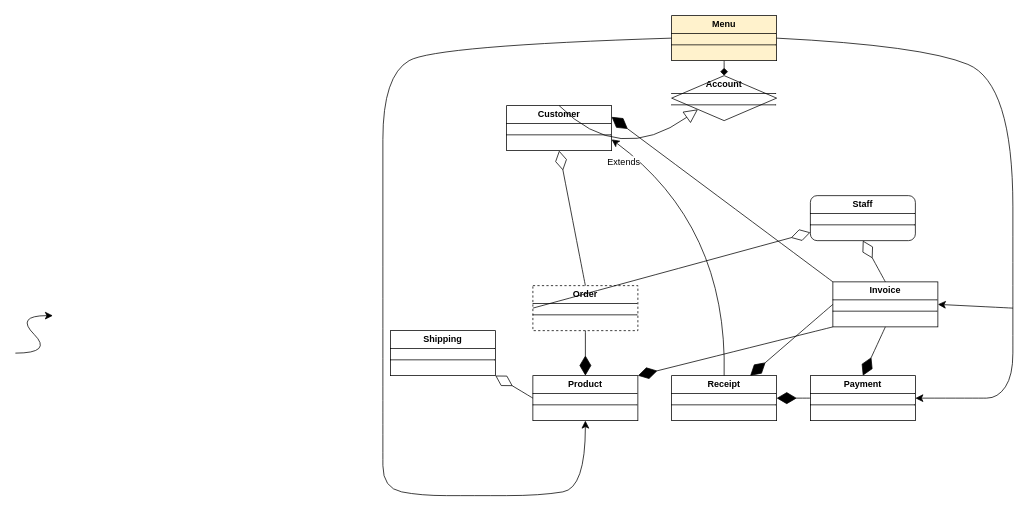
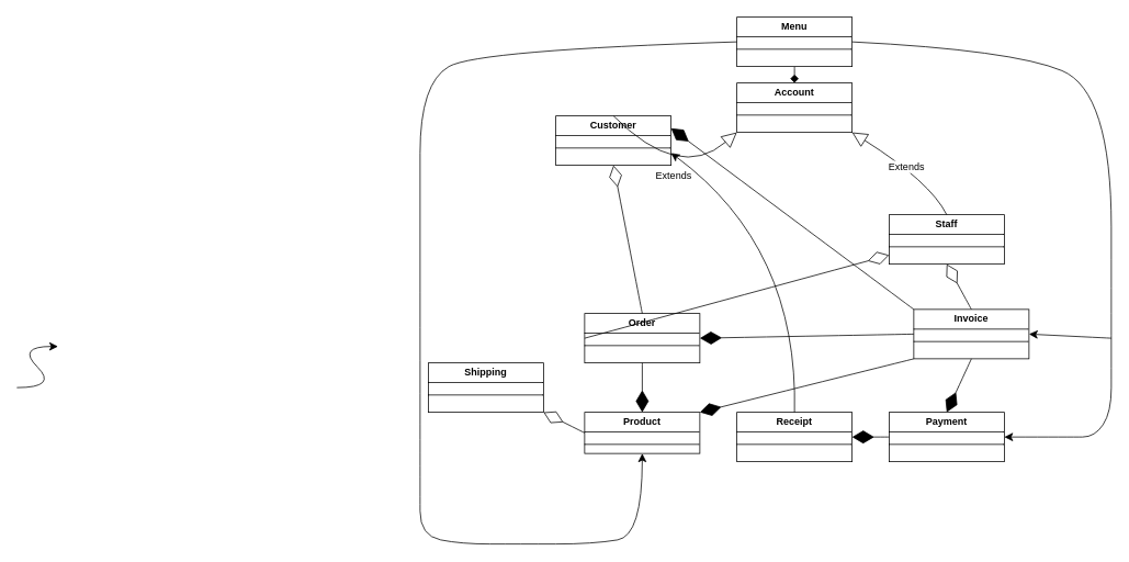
  <mxCell id="0" />
  <mxCell id="1" parent="0" />
  <mxCell id="2" value="&lt;p style=&quot;margin:0px;margin-top:4px;text-align:center;&quot;&gt;&lt;b&gt;Shipping&lt;/b&gt;&lt;/p&gt;&lt;hr size=&quot;1&quot; style=&quot;border-style:solid;&quot;&gt;&lt;div style=&quot;height:2px;&quot;&gt;&lt;/div&gt;&lt;hr size=&quot;1&quot; style=&quot;border-style:solid;&quot;&gt;&lt;div style=&quot;height:2px;&quot;&gt;&lt;/div&gt;" style="verticalAlign=top;align=left;overflow=fill;html=1;whiteSpace=wrap;" parent="1" vertex="1"><mxGeometry x="520" y="440" width="140" height="60" as="geometry" /></mxCell>
  <mxCell id="3" value="" style="edgeStyle=none;curved=1;rounded=0;orthogonalLoop=1;jettySize=auto;html=1;fontSize=12;startSize=8;endSize=8;endArrow=diamond;" parent="1" source="4" target="7" edge="1"><mxGeometry relative="1" as="geometry" /></mxCell>
- <mxCell id="4" value="&lt;p style=&quot;margin:0px;margin-top:4px;text-align:center;&quot;&gt;&lt;b&gt;Menu&lt;/b&gt;&lt;/p&gt;&lt;hr size=&quot;1&quot; style=&quot;border-style:solid;&quot;&gt;&lt;div style=&quot;height:2px;&quot;&gt;&lt;/div&gt;&lt;hr size=&quot;1&quot; style=&quot;border-style:solid;&quot;&gt;&lt;div style=&quot;height:2px;&quot;&gt;&lt;/div&gt;" style="verticalAlign=top;align=left;overflow=fill;html=1;whiteSpace=wrap;fillColor=#fff2cc;" parent="1" vertex="1"><mxGeometry x="895" y="20" width="140" height="60" as="geometry" /></mxCell>
+ <mxCell id="4" value="&lt;p style=&quot;margin:0px;margin-top:4px;text-align:center;&quot;&gt;&lt;b&gt;Menu&lt;/b&gt;&lt;/p&gt;&lt;hr size=&quot;1&quot; style=&quot;border-style:solid;&quot;&gt;&lt;div style=&quot;height:2px;&quot;&gt;&lt;/div&gt;&lt;hr size=&quot;1&quot; style=&quot;border-style:solid;&quot;&gt;&lt;div style=&quot;height:2px;&quot;&gt;&lt;/div&gt;" style="verticalAlign=top;align=left;overflow=fill;html=1;whiteSpace=wrap;" parent="1" vertex="1"><mxGeometry x="895" y="20" width="140" height="60" as="geometry" /></mxCell>
  <mxCell id="5" value="&lt;p style=&quot;margin:0px;margin-top:4px;text-align:center;&quot;&gt;&lt;b&gt;Customer&lt;/b&gt;&lt;/p&gt;&lt;hr size=&quot;1&quot; style=&quot;border-style:solid;&quot;&gt;&lt;div style=&quot;height:2px;&quot;&gt;&lt;/div&gt;&lt;hr size=&quot;1&quot; style=&quot;border-style:solid;&quot;&gt;&lt;div style=&quot;height:2px;&quot;&gt;&lt;/div&gt;" style="verticalAlign=top;align=left;overflow=fill;html=1;whiteSpace=wrap;" parent="1" vertex="1"><mxGeometry x="675" y="140" width="140" height="60" as="geometry" /></mxCell>
- <mxCell id="6" value="&lt;p style=&quot;margin:0px;margin-top:4px;text-align:center;&quot;&gt;&lt;b&gt;Staff&lt;/b&gt;&lt;/p&gt;&lt;hr size=&quot;1&quot; style=&quot;border-style:solid;&quot;&gt;&lt;div style=&quot;height:2px;&quot;&gt;&lt;/div&gt;&lt;hr size=&quot;1&quot; style=&quot;border-style:solid;&quot;&gt;&lt;div style=&quot;height:2px;&quot;&gt;&lt;/div&gt;" style="verticalAlign=top;align=left;overflow=fill;html=1;whiteSpace=wrap;rounded=1;" parent="1" vertex="1"><mxGeometry x="1080" y="260" width="140" height="60" as="geometry" /></mxCell>
- <mxCell id="7" value="&lt;p style=&quot;margin:0px;margin-top:4px;text-align:center;&quot;&gt;&lt;b&gt;Account&lt;/b&gt;&lt;/p&gt;&lt;hr size=&quot;1&quot; style=&quot;border-style:solid;&quot;&gt;&lt;div style=&quot;height:2px;&quot;&gt;&lt;/div&gt;&lt;hr size=&quot;1&quot; style=&quot;border-style:solid;&quot;&gt;&lt;div style=&quot;height:2px;&quot;&gt;&lt;/div&gt;" style="rhombus;verticalAlign=top;align=left;overflow=fill;html=1;whiteSpace=wrap;" parent="1" vertex="1"><mxGeometry x="895" y="100" width="140" height="60" as="geometry" /></mxCell>
+ <mxCell id="6" value="&lt;p style=&quot;margin:0px;margin-top:4px;text-align:center;&quot;&gt;&lt;b&gt;Staff&lt;/b&gt;&lt;/p&gt;&lt;hr size=&quot;1&quot; style=&quot;border-style:solid;&quot;&gt;&lt;div style=&quot;height:2px;&quot;&gt;&lt;/div&gt;&lt;hr size=&quot;1&quot; style=&quot;border-style:solid;&quot;&gt;&lt;div style=&quot;height:2px;&quot;&gt;&lt;/div&gt;" style="verticalAlign=top;align=left;overflow=fill;html=1;whiteSpace=wrap;" parent="1" vertex="1"><mxGeometry x="1080" y="260" width="140" height="60" as="geometry" /></mxCell>
+ <mxCell id="7" value="&lt;p style=&quot;margin:0px;margin-top:4px;text-align:center;&quot;&gt;&lt;b&gt;Account&lt;/b&gt;&lt;/p&gt;&lt;hr size=&quot;1&quot; style=&quot;border-style:solid;&quot;&gt;&lt;div style=&quot;height:2px;&quot;&gt;&lt;/div&gt;&lt;hr size=&quot;1&quot; style=&quot;border-style:solid;&quot;&gt;&lt;div style=&quot;height:2px;&quot;&gt;&lt;/div&gt;" style="verticalAlign=top;align=left;overflow=fill;html=1;whiteSpace=wrap;" parent="1" vertex="1"><mxGeometry x="895" y="100" width="140" height="60" as="geometry" /></mxCell>
  <mxCell id="8" value="&lt;p style=&quot;margin:0px;margin-top:4px;text-align:center;&quot;&gt;&lt;b&gt;Invoice&lt;/b&gt;&lt;/p&gt;&lt;hr size=&quot;1&quot; style=&quot;border-style:solid;&quot;&gt;&lt;div style=&quot;height:2px;&quot;&gt;&lt;/div&gt;&lt;hr size=&quot;1&quot; style=&quot;border-style:solid;&quot;&gt;&lt;div style=&quot;height:2px;&quot;&gt;&lt;/div&gt;" style="verticalAlign=top;align=left;overflow=fill;html=1;whiteSpace=wrap;" parent="1" vertex="1"><mxGeometry x="1110" y="375" width="140" height="60" as="geometry" /></mxCell>
- <mxCell id="9" value="&lt;p style=&quot;margin:0px;margin-top:4px;text-align:center;&quot;&gt;&lt;b&gt;Order&lt;/b&gt;&lt;/p&gt;&lt;hr size=&quot;1&quot; style=&quot;border-style:solid;&quot;&gt;&lt;div style=&quot;height:2px;&quot;&gt;&lt;/div&gt;&lt;hr size=&quot;1&quot; style=&quot;border-style:solid;&quot;&gt;&lt;div style=&quot;height:2px;&quot;&gt;&lt;/div&gt;" style="verticalAlign=top;align=left;overflow=fill;html=1;whiteSpace=wrap;dashed=1;" parent="1" vertex="1"><mxGeometry x="710" y="380" width="140" height="60" as="geometry" /></mxCell>
- <mxCell id="10" value="&lt;p style=&quot;margin:0px;margin-top:4px;text-align:center;&quot;&gt;&lt;b&gt;Product&lt;/b&gt;&lt;/p&gt;&lt;hr size=&quot;1&quot; style=&quot;border-style:solid;&quot;&gt;&lt;div style=&quot;height:2px;&quot;&gt;&lt;/div&gt;&lt;hr size=&quot;1&quot; style=&quot;border-style:solid;&quot;&gt;&lt;div style=&quot;height:2px;&quot;&gt;&lt;/div&gt;" style="verticalAlign=top;align=left;overflow=fill;html=1;whiteSpace=wrap;" parent="1" vertex="1"><mxGeometry x="710" y="500" width="140" height="60" as="geometry" /></mxCell>
+ <mxCell id="9" value="&lt;p style=&quot;margin:0px;margin-top:4px;text-align:center;&quot;&gt;&lt;b&gt;Order&lt;/b&gt;&lt;/p&gt;&lt;hr size=&quot;1&quot; style=&quot;border-style:solid;&quot;&gt;&lt;div style=&quot;height:2px;&quot;&gt;&lt;/div&gt;&lt;hr size=&quot;1&quot; style=&quot;border-style:solid;&quot;&gt;&lt;div style=&quot;height:2px;&quot;&gt;&lt;/div&gt;" style="verticalAlign=top;align=left;overflow=fill;html=1;whiteSpace=wrap;" parent="1" vertex="1"><mxGeometry x="710" y="380" width="140" height="60" as="geometry" /></mxCell>
+ <mxCell id="10" value="&lt;p style=&quot;margin:0px;margin-top:4px;text-align:center;&quot;&gt;&lt;b&gt;Product&lt;/b&gt;&lt;/p&gt;&lt;hr size=&quot;1&quot; style=&quot;border-style:solid;&quot;&gt;&lt;div style=&quot;height:2px;&quot;&gt;&lt;/div&gt;&lt;hr size=&quot;1&quot; style=&quot;border-style:solid;&quot;&gt;&lt;div style=&quot;height:2px;&quot;&gt;&lt;/div&gt;" style="verticalAlign=top;align=left;overflow=fill;html=1;whiteSpace=wrap;" parent="1" vertex="1"><mxGeometry x="710" y="500" width="140" height="50" as="geometry" /></mxCell>
  <mxCell id="11" value="&lt;p style=&quot;margin:0px;margin-top:4px;text-align:center;&quot;&gt;&lt;b&gt;Receipt&lt;/b&gt;&lt;/p&gt;&lt;hr size=&quot;1&quot; style=&quot;border-style:solid;&quot;&gt;&lt;div style=&quot;height:2px;&quot;&gt;&lt;/div&gt;&lt;hr size=&quot;1&quot; style=&quot;border-style:solid;&quot;&gt;&lt;div style=&quot;height:2px;&quot;&gt;&lt;/div&gt;" style="verticalAlign=top;align=left;overflow=fill;html=1;whiteSpace=wrap;" parent="1" vertex="1"><mxGeometry x="895" y="500" width="140" height="60" as="geometry" /></mxCell>
  <mxCell id="12" value="&lt;p style=&quot;margin:0px;margin-top:4px;text-align:center;&quot;&gt;&lt;b&gt;Payment&lt;/b&gt;&lt;/p&gt;&lt;hr size=&quot;1&quot; style=&quot;border-style:solid;&quot;&gt;&lt;div style=&quot;height:2px;&quot;&gt;&lt;/div&gt;&lt;hr size=&quot;1&quot; style=&quot;border-style:solid;&quot;&gt;&lt;div style=&quot;height:2px;&quot;&gt;&lt;/div&gt;" style="verticalAlign=top;align=left;overflow=fill;html=1;whiteSpace=wrap;" parent="1" vertex="1"><mxGeometry x="1080" y="500" width="140" height="60" as="geometry" /></mxCell>
  <mxCell id="13" style="edgeStyle=none;curved=1;rounded=0;orthogonalLoop=1;jettySize=auto;html=1;exitX=0.75;exitY=0;exitDx=0;exitDy=0;fontSize=12;startSize=8;endSize=8;" parent="1" source="4" target="4" edge="1"><mxGeometry relative="1" as="geometry" /></mxCell>
  <mxCell id="14" value="" style="endArrow=diamondThin;endFill=1;endSize=24;html=1;rounded=0;fontSize=12;curved=1;exitX=0.5;exitY=1;exitDx=0;exitDy=0;entryX=0.5;entryY=0;entryDx=0;entryDy=0;" parent="1" source="9" target="10" edge="1"><mxGeometry width="160" relative="1" as="geometry"><mxPoint x="960" y="420" as="sourcePoint" /><mxPoint x="810" y="470" as="targetPoint" /></mxGeometry></mxCell>
  <mxCell id="15" value="" style="endArrow=diamondThin;endFill=1;endSize=24;html=1;rounded=0;fontSize=12;curved=1;entryX=0.5;entryY=0;entryDx=0;entryDy=0;exitX=0.5;exitY=1;exitDx=0;exitDy=0;" parent="1" source="8" target="12" edge="1"><mxGeometry width="160" relative="1" as="geometry"><mxPoint x="1100" y="410" as="sourcePoint" /><mxPoint x="920" y="410" as="targetPoint" /></mxGeometry></mxCell>
  <mxCell id="16" value="" style="endArrow=diamondThin;endFill=0;endSize=24;html=1;rounded=0;fontSize=12;curved=1;entryX=0.5;entryY=1;entryDx=0;entryDy=0;exitX=0.5;exitY=0;exitDx=0;exitDy=0;" parent="1" source="9" target="5" edge="1"><mxGeometry width="160" relative="1" as="geometry"><mxPoint x="760" y="340" as="sourcePoint" /><mxPoint x="920" y="340" as="targetPoint" /></mxGeometry></mxCell>
  <mxCell id="17" value="" style="endArrow=diamondThin;endFill=0;endSize=24;html=1;rounded=0;fontSize=12;curved=1;entryX=0.5;entryY=1;entryDx=0;entryDy=0;exitX=0.5;exitY=0;exitDx=0;exitDy=0;" parent="1" source="8" target="6" edge="1"><mxGeometry width="160" relative="1" as="geometry"><mxPoint x="810" y="340" as="sourcePoint" /><mxPoint x="970" y="340" as="targetPoint" /></mxGeometry></mxCell>
  <mxCell id="18" value="" style="endArrow=diamondThin;endFill=0;endSize=24;html=1;rounded=0;fontSize=12;curved=1;exitX=0;exitY=0.5;exitDx=0;exitDy=0;" parent="1" source="9" target="6" edge="1"><mxGeometry width="160" relative="1" as="geometry"><mxPoint x="660" y="680" as="sourcePoint" /><mxPoint x="660" y="620" as="targetPoint" /></mxGeometry></mxCell>
  <mxCell id="19" value="" style="endArrow=diamondThin;endFill=0;endSize=24;html=1;rounded=0;fontSize=12;curved=1;entryX=1;entryY=1;entryDx=0;entryDy=0;exitX=0;exitY=0.5;exitDx=0;exitDy=0;" parent="1" source="10" target="2" edge="1"><mxGeometry width="160" relative="1" as="geometry"><mxPoint x="660" y="620" as="sourcePoint" /><mxPoint x="660" y="560" as="targetPoint" /></mxGeometry></mxCell>
  <mxCell id="20" value="" style="endArrow=diamondThin;endFill=1;endSize=24;html=1;rounded=0;fontSize=12;curved=1;exitX=0;exitY=0.5;exitDx=0;exitDy=0;entryX=1;entryY=0.5;entryDx=0;entryDy=0;" parent="1" source="12" target="11" edge="1"><mxGeometry width="160" relative="1" as="geometry"><mxPoint x="830" y="510" as="sourcePoint" /><mxPoint x="1050" y="490" as="targetPoint" /></mxGeometry></mxCell>
  <mxCell id="21" value="" style="endArrow=classic;html=1;rounded=0;fontSize=12;startSize=8;endSize=8;curved=1;exitX=0.5;exitY=0;exitDx=0;exitDy=0;entryX=1;entryY=0.75;entryDx=0;entryDy=0;" parent="1" source="11" target="5" edge="1"><mxGeometry width="50" height="50" relative="1" as="geometry"><mxPoint x="870" y="370" as="sourcePoint" /><mxPoint x="860" y="290" as="targetPoint" /><Array as="points"><mxPoint x="970" y="300" /></Array></mxGeometry></mxCell>
  <mxCell id="22" value="" style="endArrow=classic;html=1;rounded=0;fontSize=12;startSize=8;endSize=8;curved=1;entryX=1;entryY=0.5;entryDx=0;entryDy=0;" parent="1" target="8" edge="1"><mxGeometry width="50" height="50" relative="1" as="geometry"><mxPoint x="1350" y="410" as="sourcePoint" /><mxPoint x="920" y="320" as="targetPoint" /></mxGeometry></mxCell>
  <mxCell id="23" value="" style="endArrow=classic;html=1;rounded=0;fontSize=12;startSize=8;endSize=8;curved=1;exitX=0;exitY=0.5;exitDx=0;exitDy=0;entryX=0.5;entryY=1;entryDx=0;entryDy=0;" parent="1" source="4" target="10" edge="1"><mxGeometry width="50" height="50" relative="1" as="geometry"><mxPoint x="870" y="370" as="sourcePoint" /><mxPoint x="630" y="700" as="targetPoint" /><Array as="points"><mxPoint x="580" y="60" /><mxPoint x="510" y="100" /><mxPoint x="510" y="270" /><mxPoint x="510" y="440" /><mxPoint x="510" y="590" /><mxPoint x="510" y="650" /><mxPoint x="560" y="660" /><mxPoint x="630" y="660" /><mxPoint x="720" y="660" /><mxPoint x="780" y="650" /></Array></mxGeometry></mxCell>
  <mxCell id="24" value="Extends" style="endArrow=block;endSize=16;endFill=0;html=1;rounded=0;fontSize=12;curved=1;exitX=0.5;exitY=0;exitDx=0;exitDy=0;entryX=0;entryY=1;entryDx=0;entryDy=0;" parent="1" source="5" target="7" edge="1"><mxGeometry width="160" relative="1" as="geometry"><mxPoint x="735" y="220" as="sourcePoint" /><mxPoint x="895" y="220" as="targetPoint" /><Array as="points"><mxPoint x="825" y="220" /></Array></mxGeometry></mxCell>
+ <mxCell id="25" value="Extends" style="endArrow=block;endSize=16;endFill=0;html=1;rounded=0;fontSize=12;curved=1;exitX=0.5;exitY=0;exitDx=0;exitDy=0;entryX=1;entryY=1;entryDx=0;entryDy=0;" parent="1" source="6" target="7" edge="1"><mxGeometry width="160" relative="1" as="geometry"><mxPoint x="1130" y="220" as="sourcePoint" /><mxPoint x="1040" y="160" as="targetPoint" /><Array as="points"><mxPoint x="1130" y="220" /></Array></mxGeometry></mxCell>
  <mxCell id="26" value="" style="endArrow=classic;html=1;rounded=0;fontSize=12;startSize=8;endSize=8;curved=1;entryX=1;entryY=0.5;entryDx=0;entryDy=0;exitX=1;exitY=0.5;exitDx=0;exitDy=0;" parent="1" source="4" target="12" edge="1"><mxGeometry width="50" height="50" relative="1" as="geometry"><mxPoint x="1050" y="130" as="sourcePoint" /><mxPoint x="1230" y="530" as="targetPoint" /><Array as="points"><mxPoint x="1230" y="60" /><mxPoint x="1350" y="110" /><mxPoint x="1350" y="440" /><mxPoint x="1350" y="500" /><mxPoint x="1330" y="530" /><mxPoint x="1300" y="530" /></Array></mxGeometry></mxCell>
  <mxCell id="27" value="" style="endArrow=diamondThin;endFill=1;endSize=24;html=1;rounded=0;fontSize=12;curved=1;exitX=0;exitY=1;exitDx=0;exitDy=0;entryX=1;entryY=0;entryDx=0;entryDy=0;" parent="1" source="8" target="10" edge="1"><mxGeometry width="160" relative="1" as="geometry"><mxPoint x="790" y="510" as="sourcePoint" /><mxPoint x="790" y="450" as="targetPoint" /></mxGeometry></mxCell>
  <mxCell id="28" value="" style="curved=1;endArrow=classic;html=1;rounded=0;fontSize=12;startSize=8;endSize=8;" parent="1" edge="1"><mxGeometry width="50" height="50" relative="1" as="geometry"><mxPoint x="20" y="470" as="sourcePoint" /><mxPoint x="70" y="420" as="targetPoint" /><Array as="points"><mxPoint x="70" y="470" /><mxPoint x="20" y="420" /></Array></mxGeometry></mxCell>
- <mxCell id="29" value="" style="endArrow=diamondThin;endFill=1;endSize=24;html=1;rounded=0;fontSize=12;curved=1;exitX=0;exitY=0.5;exitDx=0;exitDy=0;" parent="1" source="8" target="11" edge="1"><mxGeometry width="160" relative="1" as="geometry"><mxPoint x="1160" y="450" as="sourcePoint" /><mxPoint x="1160" y="510" as="targetPoint" /></mxGeometry></mxCell>
+ <mxCell id="29" value="" style="endArrow=diamondThin;endFill=1;endSize=24;html=1;rounded=0;fontSize=12;curved=1;entryX=1;entryY=0.5;entryDx=0;entryDy=0;exitX=0;exitY=0.5;exitDx=0;exitDy=0;" parent="1" source="8" target="9" edge="1"><mxGeometry width="160" relative="1" as="geometry"><mxPoint x="1160" y="450" as="sourcePoint" /><mxPoint x="1160" y="510" as="targetPoint" /></mxGeometry></mxCell>
  <mxCell id="30" value="" style="endArrow=diamondThin;endFill=1;endSize=24;html=1;rounded=0;fontSize=12;curved=1;entryX=1;entryY=0.25;entryDx=0;entryDy=0;exitX=0;exitY=0;exitDx=0;exitDy=0;" edge="1" parent="1" source="8" target="5"><mxGeometry width="160" relative="1" as="geometry"><mxPoint x="1090" y="420" as="sourcePoint" /><mxPoint x="860" y="420" as="targetPoint" /></mxGeometry></mxCell>
